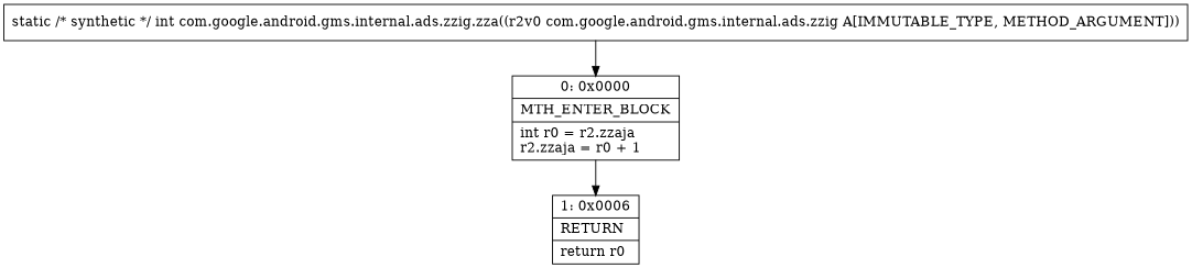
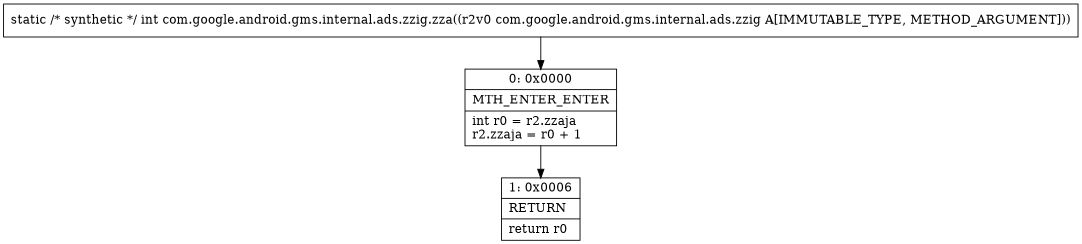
  digraph {
    node [shape=record]
-   n1 [label="{0\:\ 0x0000|MTH_ENTER_BLOCK\l|int r0 = r2.zzaja\lr2.zzaja = r0 + 1\l}"]
+   n1 [label="{0\:\ 0x0000|MTH_ENTER_ENTER\l|int r0 = r2.zzaja\lr2.zzaja = r0 + 1\l}"]
    n2 [label="{1\:\ 0x0006|RETURN\l|return r0\l}"]
    n3 [label="{static \/* synthetic *\/ int com.google.android.gms.internal.ads.zzig.zza((r2v0 com.google.android.gms.internal.ads.zzig A[IMMUTABLE_TYPE, METHOD_ARGUMENT])) }"]
    n1 -> n2
    n3 -> n1
  }
